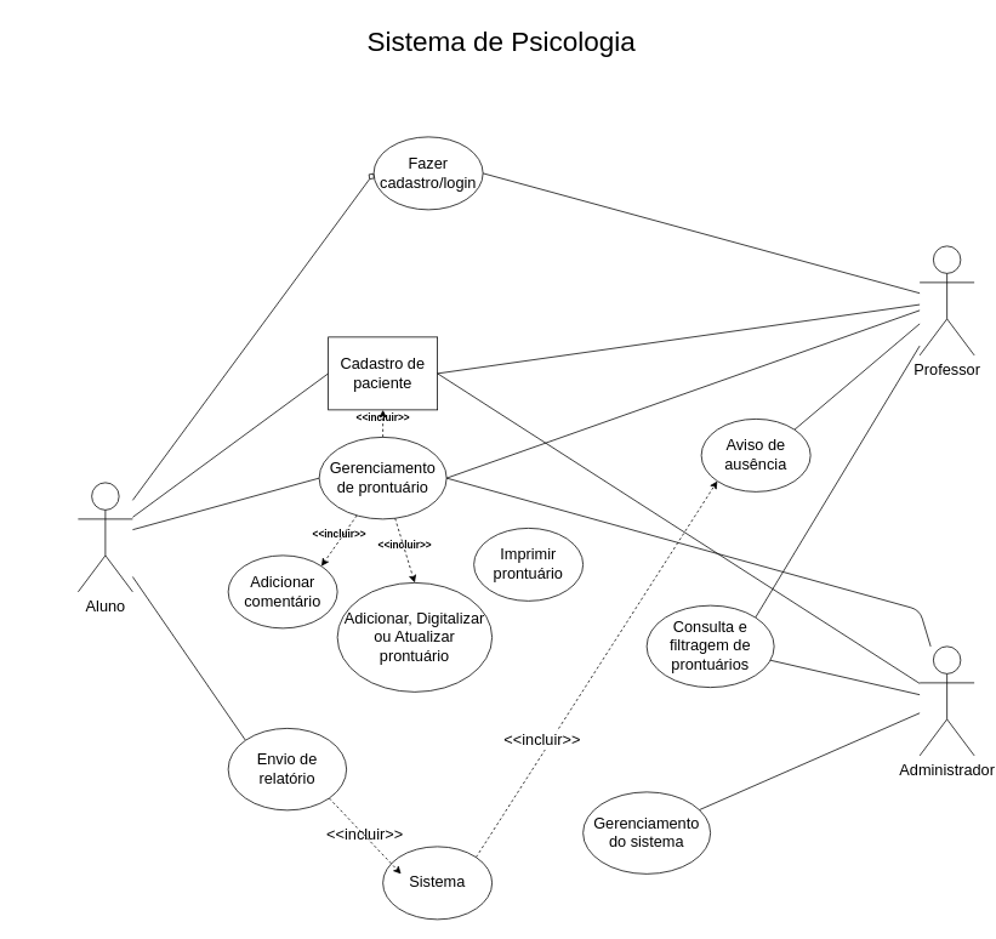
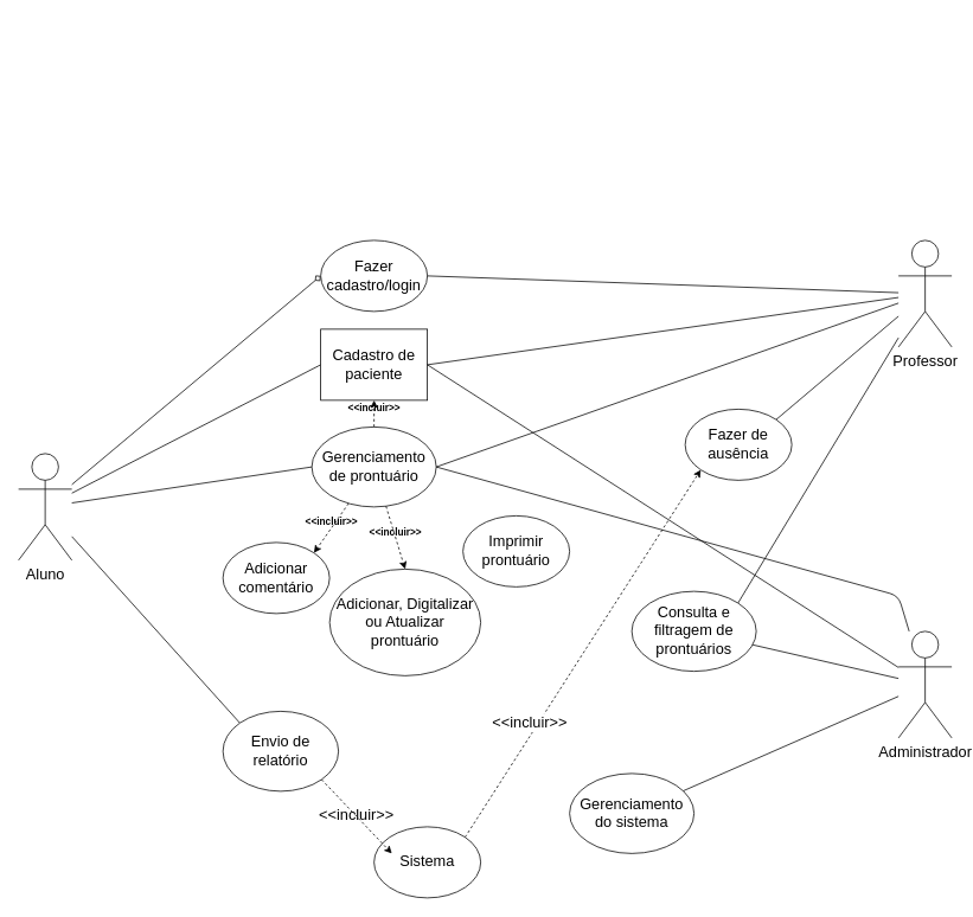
  <mxCell id="0" />
  <mxCell id="1" parent="0" />
  <mxCell id="2" style="edgeStyle=none;html=1;entryX=0;entryY=0.5;entryDx=0;entryDy=0;labelBackgroundColor=none;fontSize=30;fontColor=default;endArrow=none;endFill=0;" parent="1" source="6" target="10" edge="1"><mxGeometry relative="1" as="geometry" /></mxCell>
  <mxCell id="3" style="edgeStyle=none;html=1;entryX=0;entryY=0.5;entryDx=0;entryDy=0;labelBackgroundColor=none;fontSize=30;fontColor=default;endArrow=diamond;endFill=0;" parent="1" source="6" target="7" edge="1"><mxGeometry relative="1" as="geometry" /></mxCell>
  <mxCell id="4" style="edgeStyle=none;html=1;entryX=0;entryY=0.5;entryDx=0;entryDy=0;labelBackgroundColor=none;fontSize=30;fontColor=default;endArrow=none;endFill=0;" parent="1" source="6" target="8" edge="1"><mxGeometry relative="1" as="geometry" /></mxCell>
  <mxCell id="5" style="edgeStyle=none;html=1;entryX=0;entryY=0;entryDx=0;entryDy=0;labelBackgroundColor=none;fontSize=17;fontColor=default;endArrow=none;endFill=0;" parent="1" source="6" target="32" edge="1"><mxGeometry relative="1" as="geometry" /></mxCell>
- <mxCell id="6" value="Aluno" style="shape=umlActor;verticalLabelPosition=bottom;verticalAlign=top;html=1;outlineConnect=0;fontSize=17;" parent="1" vertex="1"><mxGeometry x="85" y="530" width="60" height="120" as="geometry" /></mxCell>
- <mxCell id="7" value="&lt;span data-lucid-content=&quot;{&amp;quot;t&amp;quot;:&amp;quot;Fazer cadastro/login&amp;quot;,&amp;quot;m&amp;quot;:[{&amp;quot;s&amp;quot;:0,&amp;quot;n&amp;quot;:&amp;quot;s&amp;quot;,&amp;quot;v&amp;quot;:40,&amp;quot;e&amp;quot;:20}]}&quot; data-lucid-type=&quot;application/vnd.lucid.text&quot;&gt;&lt;font style=&quot;font-size: 17px;&quot;&gt;Fazer cadastro/login&lt;/font&gt;&lt;/span&gt;" style="ellipse;whiteSpace=wrap;html=1;" parent="1" vertex="1"><mxGeometry x="410" y="150" width="120" height="80" as="geometry" /></mxCell>
+ <mxCell id="6" value="Aluno" style="shape=umlActor;verticalLabelPosition=bottom;verticalAlign=top;html=1;outlineConnect=0;fontSize=17;" parent="1" vertex="1"><mxGeometry x="20" y="510" width="60" height="120" as="geometry" /></mxCell>
+ <mxCell id="7" value="&lt;span data-lucid-content=&quot;{&amp;quot;t&amp;quot;:&amp;quot;Fazer cadastro/login&amp;quot;,&amp;quot;m&amp;quot;:[{&amp;quot;s&amp;quot;:0,&amp;quot;n&amp;quot;:&amp;quot;s&amp;quot;,&amp;quot;v&amp;quot;:40,&amp;quot;e&amp;quot;:20}]}&quot; data-lucid-type=&quot;application/vnd.lucid.text&quot;&gt;&lt;font style=&quot;font-size: 17px;&quot;&gt;Fazer cadastro/login&lt;/font&gt;&lt;/span&gt;" style="ellipse;whiteSpace=wrap;html=1;" parent="1" vertex="1"><mxGeometry x="360" y="270" width="120" height="80" as="geometry" /></mxCell>
  <mxCell id="8" value="&lt;span data-lucid-content=&quot;{&amp;quot;t&amp;quot;:&amp;quot;Cadastro de Paciente&amp;quot;,&amp;quot;m&amp;quot;:[{&amp;quot;s&amp;quot;:0,&amp;quot;n&amp;quot;:&amp;quot;s&amp;quot;,&amp;quot;v&amp;quot;:40,&amp;quot;e&amp;quot;:20}]}&quot; data-lucid-type=&quot;application/vnd.lucid.text&quot;&gt;&lt;span style=&quot;font-size: 17px;&quot;&gt;Cadastro de paciente&lt;/span&gt;&lt;/span&gt;" style="whiteSpace=wrap;html=1;rounded=0;" parent="1" vertex="1"><mxGeometry x="360" y="370" width="120" height="80" as="geometry" /></mxCell>
  <mxCell id="9" value="&#10;&lt;span data-lucid-content=&quot;{&amp;quot;t&amp;quot;:&amp;quot;&lt;&lt;incluir&gt;&gt;&amp;quot;,&amp;quot;m&amp;quot;:[{&amp;quot;s&amp;quot;:0,&amp;quot;n&amp;quot;:&amp;quot;b&amp;quot;,&amp;quot;v&amp;quot;:true,&amp;quot;e&amp;quot;:11},{&amp;quot;s&amp;quot;:0,&amp;quot;n&amp;quot;:&amp;quot;c&amp;quot;,&amp;quot;v&amp;quot;:&amp;quot;333333ff&amp;quot;,&amp;quot;e&amp;quot;:11},{&amp;quot;s&amp;quot;:0,&amp;quot;n&amp;quot;:&amp;quot;fsp&amp;quot;,&amp;quot;v&amp;quot;:&amp;quot;ss_presetShapeStyle1_textStyle&amp;quot;,&amp;quot;e&amp;quot;:11},{&amp;quot;s&amp;quot;:0,&amp;quot;n&amp;quot;:&amp;quot;s&amp;quot;,&amp;quot;v&amp;quot;:31.111,&amp;quot;e&amp;quot;:11}]}&quot; data-lucid-type=&quot;application/vnd.lucid.text&quot; style=&quot;font-size: 11px;&quot;&gt;&lt;span style=&quot;font-weight: bold; font-size: 11px;&quot;&gt;&amp;lt;&amp;lt;incluir&amp;gt;&amp;gt;&lt;/span&gt;&lt;/span&gt;&#10;&#10;" style="edgeStyle=none;html=1;entryX=1;entryY=0;entryDx=0;entryDy=0;dashed=1;fontSize=11;labelBackgroundColor=none;fontColor=default;" parent="1" source="10" target="13" edge="1"><mxGeometry relative="1" as="geometry" /></mxCell>
  <mxCell id="10" value="&lt;span data-lucid-content=&quot;{&amp;quot;t&amp;quot;:&amp;quot;Gerenciamento de Prontuário&amp;quot;,&amp;quot;m&amp;quot;:[{&amp;quot;s&amp;quot;:0,&amp;quot;n&amp;quot;:&amp;quot;s&amp;quot;,&amp;quot;v&amp;quot;:40,&amp;quot;e&amp;quot;:27}]}&quot; data-lucid-type=&quot;application/vnd.lucid.text&quot;&gt;&lt;span style=&quot;font-size: 17px;&quot;&gt;Gerenciamento de prontuário&lt;/span&gt;&lt;/span&gt;" style="ellipse;whiteSpace=wrap;html=1;" parent="1" vertex="1"><mxGeometry x="350" y="480" width="140" height="90" as="geometry" /></mxCell>
  <mxCell id="11" value="&lt;span data-lucid-content=&quot;{&amp;quot;t&amp;quot;:&amp;quot;Imprimir prontuário&amp;quot;,&amp;quot;m&amp;quot;:[{&amp;quot;s&amp;quot;:0,&amp;quot;n&amp;quot;:&amp;quot;s&amp;quot;,&amp;quot;v&amp;quot;:40,&amp;quot;e&amp;quot;:19}]}&quot; data-lucid-type=&quot;application/vnd.lucid.text&quot;&gt;&lt;span style=&quot;font-size: 17px;&quot;&gt;Imprimir prontuário&lt;/span&gt;&lt;/span&gt;" style="ellipse;whiteSpace=wrap;html=1;" parent="1" vertex="1"><mxGeometry x="520" y="580" width="120" height="80" as="geometry" /></mxCell>
  <mxCell id="12" value="&lt;span data-lucid-content=&quot;{&amp;quot;t&amp;quot;:&amp;quot;Adicionar, Digitalizar ou Atualizar prontuário&amp;quot;,&amp;quot;m&amp;quot;:[{&amp;quot;s&amp;quot;:0,&amp;quot;n&amp;quot;:&amp;quot;s&amp;quot;,&amp;quot;v&amp;quot;:40,&amp;quot;e&amp;quot;:46}]}&quot; data-lucid-type=&quot;application/vnd.lucid.text&quot;&gt;&lt;font style=&quot;font-size: 17px;&quot;&gt;Adicionar, Digitalizar ou Atualizar prontuário&lt;/font&gt;&lt;/span&gt;" style="ellipse;whiteSpace=wrap;html=1;" parent="1" vertex="1"><mxGeometry x="370" y="640" width="170" height="120" as="geometry" /></mxCell>
  <mxCell id="13" value="&lt;span data-lucid-content=&quot;{&amp;quot;t&amp;quot;:&amp;quot;Adicionar comentário&amp;quot;,&amp;quot;m&amp;quot;:[{&amp;quot;s&amp;quot;:0,&amp;quot;n&amp;quot;:&amp;quot;s&amp;quot;,&amp;quot;v&amp;quot;:40,&amp;quot;e&amp;quot;:20}]}&quot; data-lucid-type=&quot;application/vnd.lucid.text&quot;&gt;&lt;span style=&quot;font-size: 17px;&quot;&gt;Adicionar comentário&lt;/span&gt;&lt;/span&gt;" style="ellipse;whiteSpace=wrap;html=1;" parent="1" vertex="1"><mxGeometry x="250" y="610" width="120" height="80" as="geometry" /></mxCell>
  <mxCell id="14" value="&#10;&lt;span data-lucid-content=&quot;{&amp;quot;t&amp;quot;:&amp;quot;&lt;&lt;incluir&gt;&gt;&amp;quot;,&amp;quot;m&amp;quot;:[{&amp;quot;s&amp;quot;:0,&amp;quot;n&amp;quot;:&amp;quot;b&amp;quot;,&amp;quot;v&amp;quot;:true,&amp;quot;e&amp;quot;:11},{&amp;quot;s&amp;quot;:0,&amp;quot;n&amp;quot;:&amp;quot;c&amp;quot;,&amp;quot;v&amp;quot;:&amp;quot;333333ff&amp;quot;,&amp;quot;e&amp;quot;:11},{&amp;quot;s&amp;quot;:0,&amp;quot;n&amp;quot;:&amp;quot;fsp&amp;quot;,&amp;quot;v&amp;quot;:&amp;quot;ss_presetShapeStyle1_textStyle&amp;quot;,&amp;quot;e&amp;quot;:11},{&amp;quot;s&amp;quot;:0,&amp;quot;n&amp;quot;:&amp;quot;s&amp;quot;,&amp;quot;v&amp;quot;:31.111,&amp;quot;e&amp;quot;:11}]}&quot; data-lucid-type=&quot;application/vnd.lucid.text&quot; style=&quot;font-size: 11px;&quot;&gt;&lt;span style=&quot;font-weight: bold; font-size: 11px;&quot;&gt;&amp;lt;&amp;lt;incluir&amp;gt;&amp;gt;&lt;/span&gt;&lt;/span&gt;&#10;&#10;" style="edgeStyle=none;html=1;entryX=0.5;entryY=0;entryDx=0;entryDy=0;dashed=1;fontSize=11;labelBackgroundColor=none;fontColor=default;" parent="1" source="10" target="12" edge="1"><mxGeometry relative="1" as="geometry"><mxPoint x="401.441" y="576.085" as="sourcePoint" /><mxPoint x="362.426" y="631.716" as="targetPoint" /></mxGeometry></mxCell>
  <mxCell id="15" value="&#10;&lt;span data-lucid-content=&quot;{&amp;quot;t&amp;quot;:&amp;quot;&lt;&lt;incluir&gt;&gt;&amp;quot;,&amp;quot;m&amp;quot;:[{&amp;quot;s&amp;quot;:0,&amp;quot;n&amp;quot;:&amp;quot;b&amp;quot;,&amp;quot;v&amp;quot;:true,&amp;quot;e&amp;quot;:11},{&amp;quot;s&amp;quot;:0,&amp;quot;n&amp;quot;:&amp;quot;c&amp;quot;,&amp;quot;v&amp;quot;:&amp;quot;333333ff&amp;quot;,&amp;quot;e&amp;quot;:11},{&amp;quot;s&amp;quot;:0,&amp;quot;n&amp;quot;:&amp;quot;fsp&amp;quot;,&amp;quot;v&amp;quot;:&amp;quot;ss_presetShapeStyle1_textStyle&amp;quot;,&amp;quot;e&amp;quot;:11},{&amp;quot;s&amp;quot;:0,&amp;quot;n&amp;quot;:&amp;quot;s&amp;quot;,&amp;quot;v&amp;quot;:31.111,&amp;quot;e&amp;quot;:11}]}&quot; data-lucid-type=&quot;application/vnd.lucid.text&quot; style=&quot;font-size: 11px;&quot;&gt;&lt;span style=&quot;font-weight: bold; font-size: 11px;&quot;&gt;&amp;lt;&amp;lt;incluir&amp;gt;&amp;gt;&lt;/span&gt;&lt;/span&gt;&#10;&#10;" style="edgeStyle=none;html=1;dashed=1;fontSize=11;labelBackgroundColor=none;fontColor=default;" parent="1" source="10" target="8" edge="1"><mxGeometry relative="1" as="geometry"><mxPoint x="443.307" y="579.179" as="sourcePoint" /><mxPoint x="465" y="650" as="targetPoint" /></mxGeometry></mxCell>
  <mxCell id="16" style="edgeStyle=none;html=1;exitX=1;exitY=0;exitDx=0;exitDy=0;entryX=0;entryY=1;entryDx=0;entryDy=0;labelBackgroundColor=none;fontSize=30;fontColor=default;endArrow=classic;endFill=1;dashed=1;" parent="1" source="18" target="20" edge="1"><mxGeometry relative="1" as="geometry" /></mxCell>
  <mxCell id="17" value="&amp;lt;&amp;lt;incluir&amp;gt;&amp;gt;" style="edgeLabel;html=1;align=center;verticalAlign=middle;resizable=0;points=[];fontSize=17;fontColor=default;" parent="16" vertex="1" connectable="0"><mxGeometry x="-0.252" y="-1" relative="1" as="geometry"><mxPoint x="-28" y="25" as="offset" /></mxGeometry></mxCell>
  <mxCell id="18" value="&lt;span data-lucid-content=&quot;{&amp;quot;t&amp;quot;:&amp;quot;Cadastro de Paciente&amp;quot;,&amp;quot;m&amp;quot;:[{&amp;quot;s&amp;quot;:0,&amp;quot;n&amp;quot;:&amp;quot;s&amp;quot;,&amp;quot;v&amp;quot;:40,&amp;quot;e&amp;quot;:20}]}&quot; data-lucid-type=&quot;application/vnd.lucid.text&quot;&gt;&lt;span style=&quot;font-size: 17px;&quot;&gt;Sistema&lt;/span&gt;&lt;/span&gt;" style="ellipse;whiteSpace=wrap;html=1;" parent="1" vertex="1"><mxGeometry x="420" y="930" width="120" height="80" as="geometry" /></mxCell>
  <mxCell id="19" style="edgeStyle=none;html=1;exitX=1;exitY=0;exitDx=0;exitDy=0;labelBackgroundColor=none;fontSize=30;fontColor=default;endArrow=none;endFill=0;" parent="1" source="20" target="28" edge="1"><mxGeometry relative="1" as="geometry" /></mxCell>
- <mxCell id="20" value="&lt;span data-lucid-content=&quot;{&amp;quot;t&amp;quot;:&amp;quot;Aviso de Ausência&amp;quot;,&amp;quot;m&amp;quot;:[{&amp;quot;s&amp;quot;:0,&amp;quot;n&amp;quot;:&amp;quot;s&amp;quot;,&amp;quot;v&amp;quot;:40,&amp;quot;e&amp;quot;:17}]}&quot; data-lucid-type=&quot;application/vnd.lucid.text&quot;&gt;&lt;span style=&quot;font-size: 17px;&quot;&gt;Aviso de ausência&lt;/span&gt;&lt;/span&gt;" style="ellipse;whiteSpace=wrap;html=1;" parent="1" vertex="1"><mxGeometry x="770" y="460" width="120" height="80" as="geometry" /></mxCell>
+ <mxCell id="20" value="&lt;span data-lucid-content=&quot;{&amp;quot;t&amp;quot;:&amp;quot;Aviso de Ausência&amp;quot;,&amp;quot;m&amp;quot;:[{&amp;quot;s&amp;quot;:0,&amp;quot;n&amp;quot;:&amp;quot;s&amp;quot;,&amp;quot;v&amp;quot;:40,&amp;quot;e&amp;quot;:17}]}&quot; data-lucid-type=&quot;application/vnd.lucid.text&quot;&gt;&lt;span style=&quot;font-size: 17px;&quot;&gt;Fazer de ausência&lt;/span&gt;&lt;/span&gt;" style="ellipse;whiteSpace=wrap;html=1;" parent="1" vertex="1"><mxGeometry x="770" y="460" width="120" height="80" as="geometry" /></mxCell>
  <mxCell id="21" style="edgeStyle=none;html=1;labelBackgroundColor=none;fontSize=17;fontColor=default;endArrow=none;endFill=0;" parent="1" source="24" target="29" edge="1"><mxGeometry relative="1" as="geometry" /></mxCell>
  <mxCell id="22" style="edgeStyle=none;html=1;entryX=1;entryY=0.5;entryDx=0;entryDy=0;labelBackgroundColor=none;fontSize=17;fontColor=default;endArrow=none;endFill=0;" parent="1" source="24" target="8" edge="1"><mxGeometry relative="1" as="geometry"><Array as="points" /></mxGeometry></mxCell>
  <mxCell id="23" style="edgeStyle=none;html=1;entryX=1;entryY=0.5;entryDx=0;entryDy=0;labelBackgroundColor=none;fontSize=17;fontColor=default;endArrow=none;endFill=0;" parent="1" source="24" target="10" edge="1"><mxGeometry relative="1" as="geometry"><Array as="points"><mxPoint x="1010" y="670" /></Array></mxGeometry></mxCell>
  <mxCell id="24" value="Administrador" style="shape=umlActor;verticalLabelPosition=bottom;verticalAlign=top;html=1;outlineConnect=0;fontSize=17;" parent="1" vertex="1"><mxGeometry x="1010" y="710" width="60" height="120" as="geometry" /></mxCell>
  <mxCell id="25" style="edgeStyle=none;html=1;entryX=1;entryY=0.5;entryDx=0;entryDy=0;labelBackgroundColor=none;fontSize=17;fontColor=default;endArrow=none;endFill=0;" parent="1" source="28" target="7" edge="1"><mxGeometry relative="1" as="geometry" /></mxCell>
  <mxCell id="26" style="edgeStyle=none;html=1;entryX=1;entryY=0.5;entryDx=0;entryDy=0;labelBackgroundColor=none;fontSize=17;fontColor=default;endArrow=none;endFill=0;" parent="1" source="28" target="8" edge="1"><mxGeometry relative="1" as="geometry" /></mxCell>
  <mxCell id="27" style="edgeStyle=none;html=1;entryX=1;entryY=0.5;entryDx=0;entryDy=0;labelBackgroundColor=none;fontSize=17;fontColor=default;endArrow=none;endFill=0;" parent="1" source="28" target="10" edge="1"><mxGeometry relative="1" as="geometry" /></mxCell>
  <mxCell id="28" value="Professor" style="shape=umlActor;verticalLabelPosition=bottom;verticalAlign=top;html=1;outlineConnect=0;fontSize=17;" parent="1" vertex="1"><mxGeometry x="1010" y="270" width="60" height="120" as="geometry" /></mxCell>
  <mxCell id="29" value="&lt;span data-lucid-content=&quot;{&amp;quot;t&amp;quot;:&amp;quot;Gerenciamento do Sistema&amp;quot;,&amp;quot;m&amp;quot;:[{&amp;quot;s&amp;quot;:0,&amp;quot;n&amp;quot;:&amp;quot;s&amp;quot;,&amp;quot;v&amp;quot;:40,&amp;quot;e&amp;quot;:24}]}&quot; data-lucid-type=&quot;application/vnd.lucid.text&quot;&gt;&lt;span style=&quot;font-size: 17px;&quot;&gt;Gerenciamento do sistema&lt;/span&gt;&lt;/span&gt;" style="ellipse;whiteSpace=wrap;html=1;" parent="1" vertex="1"><mxGeometry x="640" y="870" width="140" height="90" as="geometry" /></mxCell>
- <mxCell id="30" value="Sistema de Psicologia" style="text;html=1;align=center;verticalAlign=middle;resizable=0;points=[];autosize=1;strokeColor=none;fillColor=none;fontSize=30;fontColor=default;" parent="1" vertex="1"><mxGeometry x="390" y="20" width="320" height="50" as="geometry" /></mxCell>
  <mxCell id="31" value="&amp;lt;&amp;lt;incluir&amp;gt;&amp;gt;" style="edgeStyle=none;html=1;exitX=1;exitY=1;exitDx=0;exitDy=0;labelBackgroundColor=none;fontSize=17;fontColor=default;endArrow=classic;endFill=1;dashed=1;" parent="1" source="32" edge="1"><mxGeometry relative="1" as="geometry"><mxPoint x="440" y="960" as="targetPoint" /></mxGeometry></mxCell>
  <mxCell id="32" value="Envio de relatório" style="ellipse;whiteSpace=wrap;html=1;fontSize=17;direction=east;" parent="1" vertex="1"><mxGeometry x="250" y="800" width="130" height="90" as="geometry" /></mxCell>
  <mxCell id="33" style="edgeStyle=none;html=1;labelBackgroundColor=none;fontSize=17;fontColor=default;endArrow=none;endFill=0;" parent="1" source="35" target="24" edge="1"><mxGeometry relative="1" as="geometry" /></mxCell>
  <mxCell id="34" style="edgeStyle=none;html=1;exitX=1;exitY=0;exitDx=0;exitDy=0;labelBackgroundColor=none;fontSize=17;fontColor=default;endArrow=none;endFill=0;" parent="1" source="35" target="28" edge="1"><mxGeometry relative="1" as="geometry" /></mxCell>
  <mxCell id="35" value="Consulta e filtragem de prontuários" style="ellipse;whiteSpace=wrap;html=1;fontSize=17;" parent="1" vertex="1"><mxGeometry x="710" y="665" width="140" height="90" as="geometry" /></mxCell>
